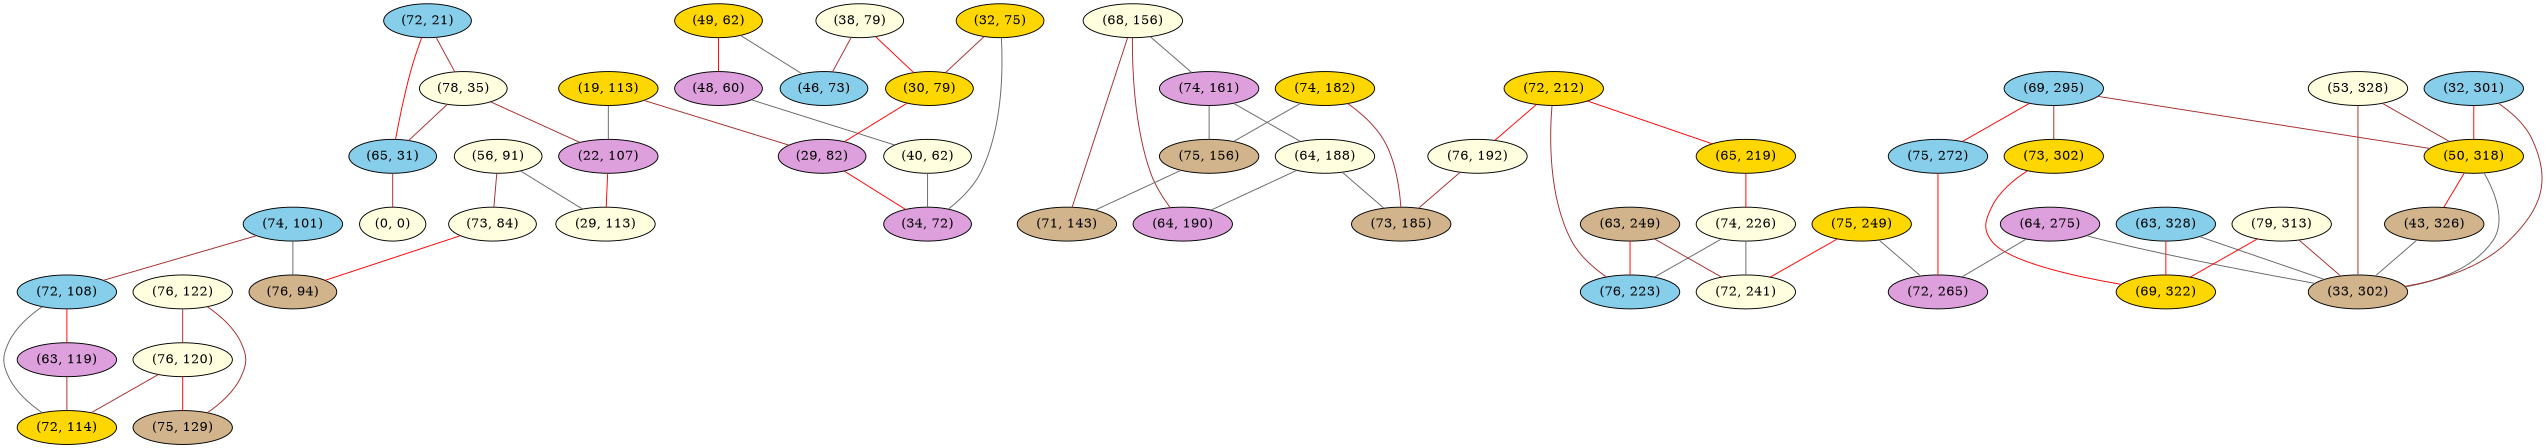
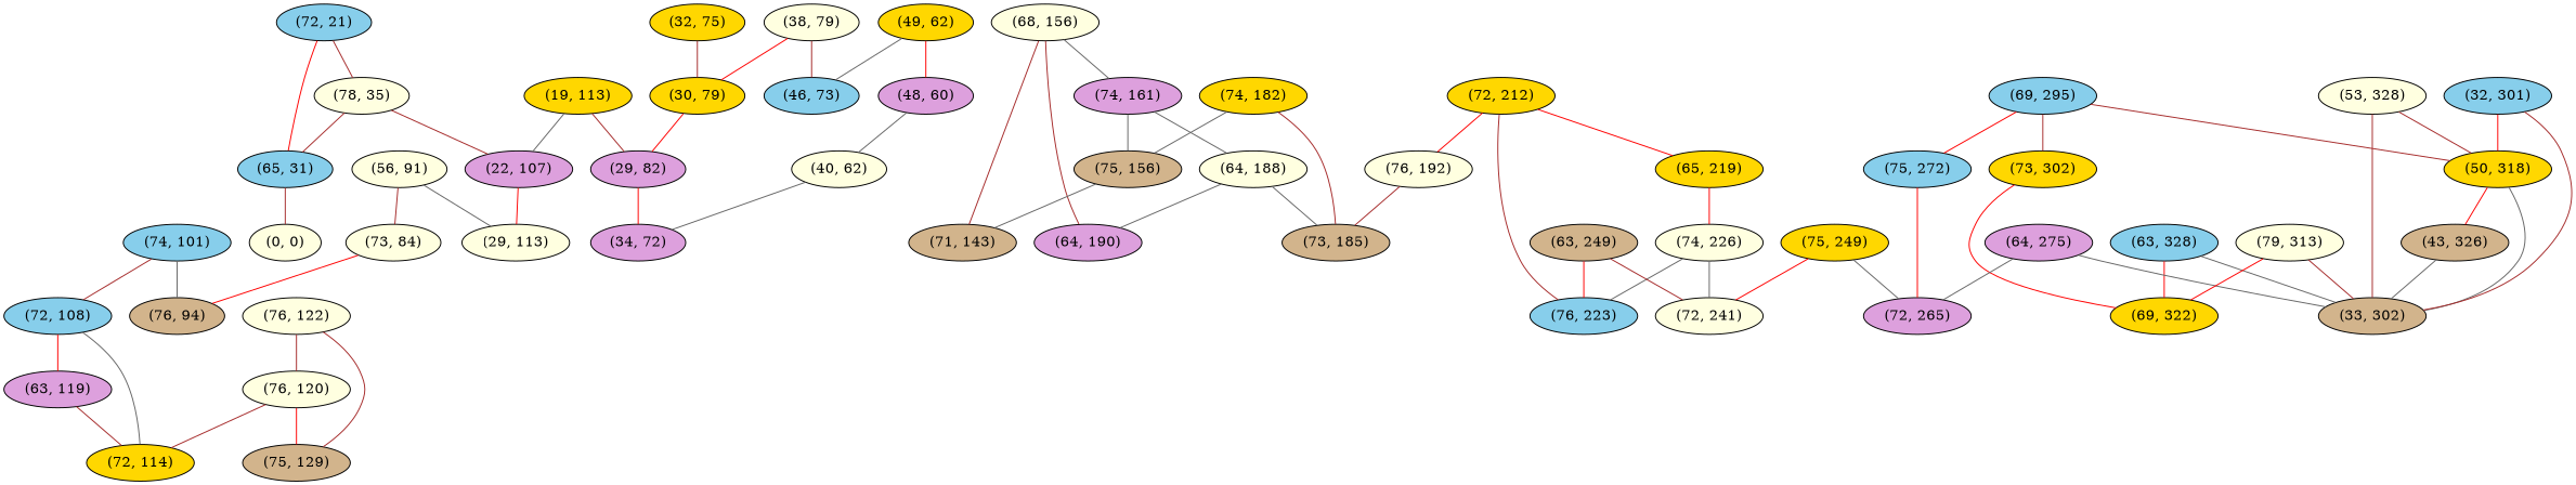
  graph {
    node [fillcolor=lightyellow style=filled]
    edge [color=brown weight=1]
    "(74, 101)" [fillcolor=skyblue]
    "(72, 108)" [fillcolor=skyblue]
    "(76, 94)" [fillcolor=tan]
    "(63, 119)" [fillcolor=plum]
    "(72, 114)" [fillcolor=gold]
    "(74, 161)" [fillcolor=plum]
    "(68, 156)"
    "(71, 143)" [fillcolor=tan]
    "(64, 190)" [fillcolor=plum]
    "(75, 156)" [fillcolor=tan]
    "(64, 188)"
    "(63, 328)" [fillcolor=skyblue]
    "(33, 302)" [fillcolor=tan]
    "(69, 322)" [fillcolor=gold]
    n15 [label="(56, 91)"]
    "(73, 84)"
    "(29, 113)"
    "(49, 62)" [fillcolor=gold]
    "(48, 60)" [fillcolor=plum]
    "(46, 73)" [fillcolor=skyblue]
    "(40, 62)"
    "(69, 295)" [fillcolor=skyblue]
    "(75, 272)" [fillcolor=skyblue]
    "(73, 302)" [fillcolor=gold]
    "(50, 318)" [fillcolor=gold]
    "(72, 265)" [fillcolor=plum]
    "(43, 326)" [fillcolor=tan]
    "(72, 21)" [fillcolor=skyblue]
    "(78, 35)"
    "(65, 31)" [fillcolor=skyblue]
    "(22, 107)" [fillcolor=plum]
    "(0, 0)"
    "(53, 328)"
    "(32, 75)" [fillcolor=gold]
    "(30, 79)" [fillcolor=gold]
    "(34, 72)" [fillcolor=plum]
    "(29, 82)" [fillcolor=plum]
    "(75, 249)" [fillcolor=gold]
    "(72, 241)"
    "(38, 79)"
    "(74, 182)" [fillcolor=gold]
    "(73, 185)" [fillcolor=tan]
    "(64, 275)" [fillcolor=plum]
    "(19, 113)" [fillcolor=gold]
    "(32, 301)" [fillcolor=skyblue]
    "(72, 212)" [fillcolor=gold]
    "(65, 219)" [fillcolor=gold]
    "(76, 192)"
    "(76, 223)" [fillcolor=skyblue]
    "(74, 226)"
    "(76, 122)"
    "(76, 120)"
    "(75, 129)" [fillcolor=tan]
    "(63, 249)" [fillcolor=tan]
    "(79, 313)"
    "(74, 101)" -- "(72, 108)"
    "(74, 101)" -- "(76, 94)" [color=gray40 weight=3]
    "(72, 108)" -- "(63, 119)" [color=red]
    "(72, 108)" -- "(72, 114)" [color=gray40]
    "(63, 119)" -- "(72, 114)"
    "(74, 161)" -- "(75, 156)" [color=gray40 weight=3]
    "(74, 161)" -- "(64, 188)" [color=gray40]
    "(68, 156)" -- "(74, 161)" [color=gray40 weight=3]
    "(68, 156)" -- "(71, 143)"
    "(68, 156)" -- "(64, 190)" [weight=3]
    "(75, 156)" -- "(71, 143)" [color=gray40]
    "(64, 188)" -- "(64, 190)" [color=gray40]
    "(64, 188)" -- "(73, 185)" [color=gray40]
    "(63, 328)" -- "(33, 302)" [color=gray40 weight=3]
    "(63, 328)" -- "(69, 322)" [color=red]
    n15 -- "(73, 84)"
    n15 -- "(29, 113)" [color=gray40]
    "(73, 84)" -- "(76, 94)" [color=red]
    "(49, 62)" -- "(48, 60)" [color=red weight=3]
    "(49, 62)" -- "(46, 73)" [color=gray40]
    "(48, 60)" -- "(40, 62)" [color=gray40]
    "(40, 62)" -- "(34, 72)" [color=gray40]
    "(69, 295)" -- "(75, 272)" [color=red]
    "(69, 295)" -- "(73, 302)"
    "(69, 295)" -- "(50, 318)"
    "(75, 272)" -- "(72, 265)" [color=red]
    "(73, 302)" -- "(69, 322)" [color=red]
    "(50, 318)" -- "(33, 302)" [color=gray40 weight=3]
    "(50, 318)" -- "(43, 326)" [color=red]
    "(43, 326)" -- "(33, 302)" [color=gray40 weight=3]
    "(72, 21)" -- "(78, 35)"
    "(72, 21)" -- "(65, 31)" [color=red]
    "(78, 35)" -- "(65, 31)"
    "(78, 35)" -- "(22, 107)"
    "(65, 31)" -- "(0, 0)" [weight=4]
    "(22, 107)" -- "(29, 113)" [color=red]
    "(53, 328)" -- "(33, 302)" [weight=3]
    "(53, 328)" -- "(50, 318)"
    "(32, 75)" -- "(30, 79)"
-   "(32, 75)" -- "(34, 72)" [color=gray40 weight=3]
    "(30, 79)" -- "(29, 82)" [color=red]
    "(29, 82)" -- "(34, 72)" [color=red weight=3]
    "(75, 249)" -- "(72, 265)" [color=gray40]
    "(75, 249)" -- "(72, 241)" [color=red]
    "(38, 79)" -- "(46, 73)"
    "(38, 79)" -- "(30, 79)" [color=red]
    "(74, 182)" -- "(75, 156)" [color=gray40 weight=3]
    "(74, 182)" -- "(73, 185)"
    "(64, 275)" -- "(33, 302)" [color=gray40 weight=3]
    "(64, 275)" -- "(72, 265)" [color=gray40]
    "(19, 113)" -- "(22, 107)" [color=gray40]
    "(19, 113)" -- "(29, 82)" [weight=3]
    "(32, 301)" -- "(33, 302)"
    "(32, 301)" -- "(50, 318)" [color=red weight=3]
    "(72, 212)" -- "(65, 219)" [color=red]
    "(72, 212)" -- "(76, 192)" [color=red]
    "(72, 212)" -- "(76, 223)"
    "(65, 219)" -- "(74, 226)" [color=red weight=3]
    "(76, 192)" -- "(73, 185)"
    "(74, 226)" -- "(72, 241)" [color=gray40]
    "(74, 226)" -- "(76, 223)" [color=gray40 weight=3]
    "(76, 122)" -- "(76, 120)" [weight=3]
    "(76, 122)" -- "(75, 129)"
    "(76, 120)" -- "(72, 114)"
    "(76, 120)" -- "(75, 129)" [color=red weight=3]
    "(63, 249)" -- "(72, 241)"
    "(63, 249)" -- "(76, 223)" [color=red weight=3]
    "(79, 313)" -- "(33, 302)" [weight=3]
    "(79, 313)" -- "(69, 322)" [color=red]
  }
